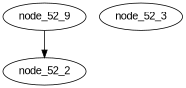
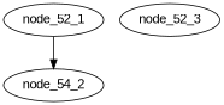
  digraph {
    fontname="Liberation Sans"
    node [fontname="Liberation Sans"]
-   node_52_1 [label=node_52_9]
-   node_52_2
+   node_52_1
+   node_52_2 [label=node_54_2]
    node_52_3
    node_52_1 -> node_52_2 [fontname="Liberation Sans"]
  }
